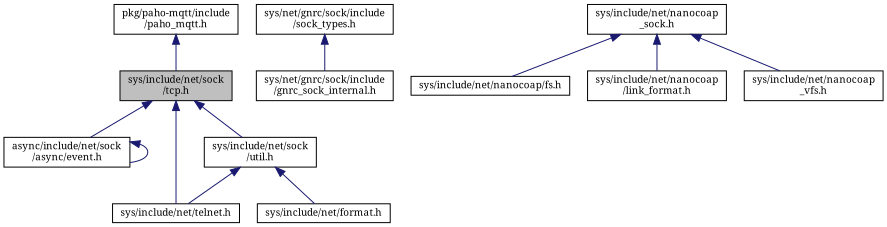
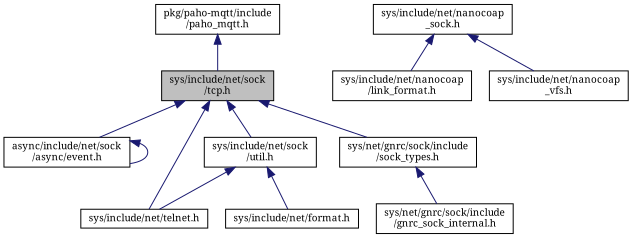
  digraph {
    fontname="Noto Serif"
    node [color=black fillcolor=white fontname="Noto Serif" fontsize=10 shape=record style=filled]
    edge [color=midnightblue dir=back fontname="Noto Serif" fontsize=10 labelfontname=Helvetica labelfontsize=10 style=solid]
    n1 [fillcolor=grey75 fontcolor=black height=0.2 label="sys/include/net/sock\l/tcp.h" width=0.4]
    n2 [height=0.2 label="async/include/net/sock\l/async/event.h" width=0.4]
    n3 [height=0.2 label="sys/include/net/sock\l/util.h" width=0.4]
    n4 [height=0.2 label="sys/include/net/telnet.h" width=0.4]
    n5 [height=0.2 label="sys/net/gnrc/sock/include\l/sock_types.h" width=0.4]
    n6 [height=0.2 label="pkg/paho-mqtt/include\l/paho_mqtt.h" width=0.4]
    n7 [height=0.2 label="sys/include/net/format.h" width=0.4]
    n8 [height=0.2 label="sys/net/gnrc/sock/include\l/gnrc_sock_internal.h" width=0.4]
    n9 [height=0.2 label="sys/include/net/nanocoap\l_sock.h" width=0.4]
-   n10 [height=0.2 label="sys/include/net/nanocoap/fs.h" width=0.4]
    n11 [height=0.2 label="sys/include/net/nanocoap\l/link_format.h" width=0.4]
    n12 [height=0.2 label="sys/include/net/nanocoap\l_vfs.h" width=0.4]
    n1 -> n2
    n1 -> n3
    n1 -> n4
+   n1 -> n5
    n2 -> n2
    n3 -> n4
    n3 -> n7
    n5 -> n8
    n6 -> n1
-   n9 -> n10
    n9 -> n11
    n9 -> n12
  }
